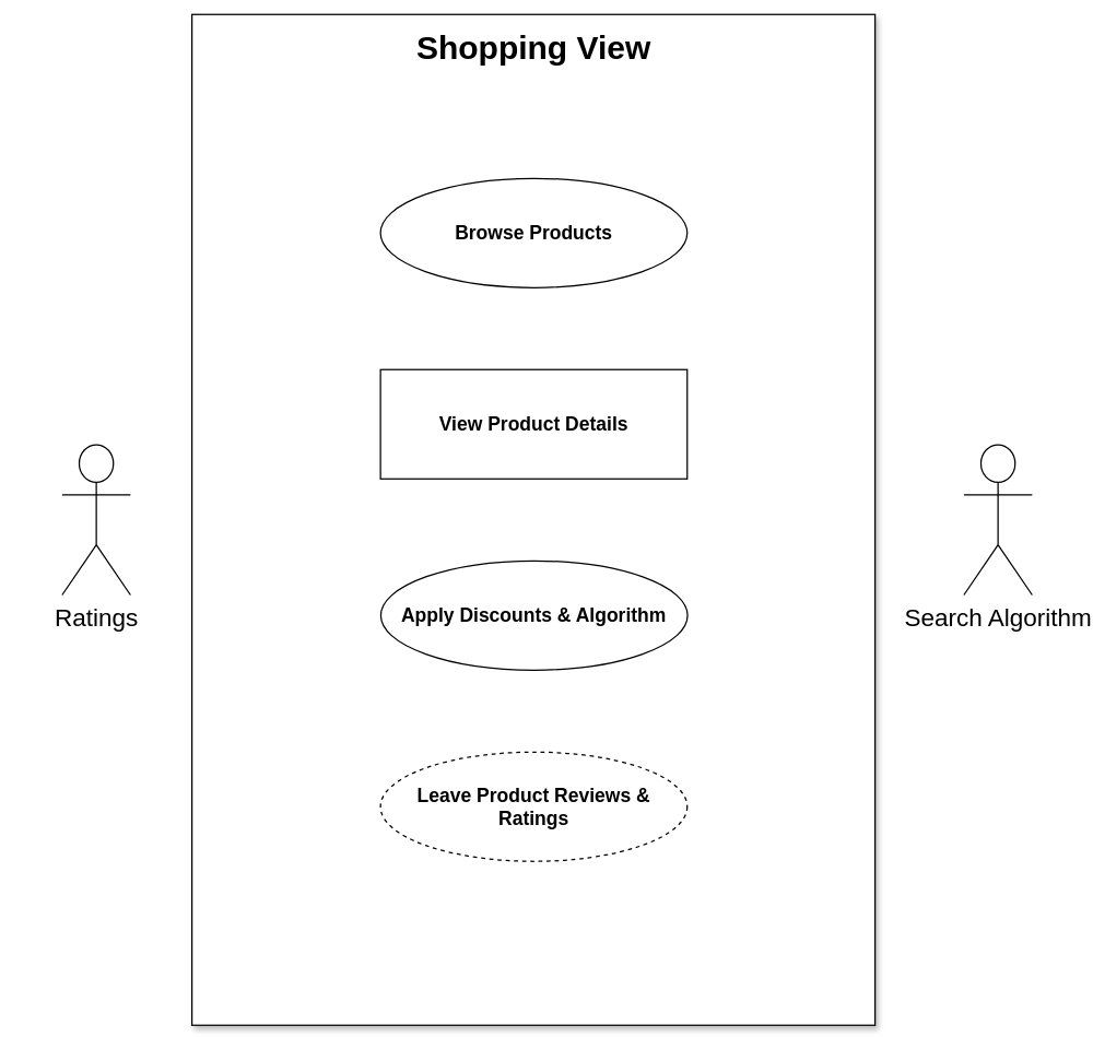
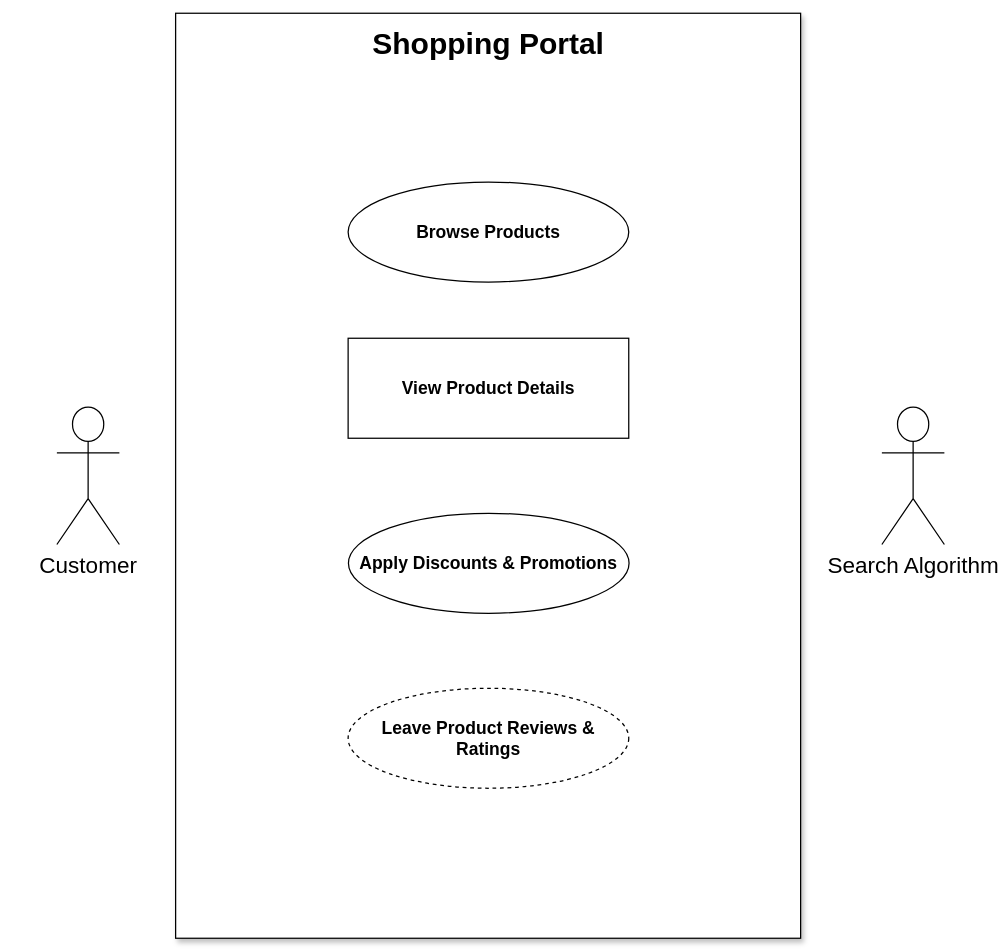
  <mxCell id="0" />
  <mxCell id="1" parent="0" />
  <mxCell id="2" value="&lt;font style=&quot;font-size: 18px;&quot;&gt;Search Algorithm&lt;/font&gt;" style="shape=umlActor;verticalLabelPosition=bottom;verticalAlign=top;html=1;outlineConnect=0;" vertex="1" parent="1"><mxGeometry x="705" y="325" width="50" height="110" as="geometry" /></mxCell>
  <mxCell id="3" value="" style="rounded=0;whiteSpace=wrap;html=1;rotation=90;shadow=1;" vertex="1" parent="1"><mxGeometry x="20" y="130" width="740" height="500" as="geometry" /></mxCell>
- <mxCell id="4" value="&lt;font style=&quot;font-size: 18px;&quot;&gt;Ratings&lt;/font&gt;" style="shape=umlActor;verticalLabelPosition=bottom;verticalAlign=top;html=1;outlineConnect=0;" vertex="1" parent="1"><mxGeometry x="45" y="325" width="50" height="110" as="geometry" /></mxCell>
- <mxCell id="5" value="&lt;font style=&quot;font-size: 24px;&quot;&gt;Shopping View&lt;/font&gt;" style="text;html=1;strokeColor=none;fillColor=none;align=center;verticalAlign=middle;whiteSpace=wrap;rounded=0;fontStyle=1" vertex="1" parent="1"><mxGeometry x="288" y="20" width="205" height="30" as="geometry" /></mxCell>
+ <mxCell id="4" value="&lt;font style=&quot;font-size: 18px;&quot;&gt;Customer&lt;/font&gt;" style="shape=umlActor;verticalLabelPosition=bottom;verticalAlign=top;html=1;outlineConnect=0;" vertex="1" parent="1"><mxGeometry x="45" y="325" width="50" height="110" as="geometry" /></mxCell>
+ <mxCell id="5" value="&lt;font style=&quot;font-size: 24px;&quot;&gt;Shopping Portal&lt;/font&gt;" style="text;html=1;strokeColor=none;fillColor=none;align=center;verticalAlign=middle;whiteSpace=wrap;rounded=0;fontStyle=1" vertex="1" parent="1"><mxGeometry x="288" y="20" width="205" height="30" as="geometry" /></mxCell>
  <mxCell id="6" value="&lt;b&gt;&lt;font style=&quot;font-size: 14px;&quot;&gt;Leave Product Reviews &amp;amp; Ratings&lt;/font&gt;&lt;/b&gt;" style="ellipse;whiteSpace=wrap;html=1;dashed=1;" vertex="1" parent="1"><mxGeometry x="278" y="550" width="224.5" height="80" as="geometry" /></mxCell>
- <mxCell id="7" value="&lt;b&gt;&lt;font style=&quot;font-size: 14px;&quot;&gt;Apply Discounts &amp;amp; Algorithm&lt;/font&gt;&lt;/b&gt;" style="ellipse;whiteSpace=wrap;html=1;" vertex="1" parent="1"><mxGeometry x="278.25" y="410" width="224.5" height="80" as="geometry" /></mxCell>
+ <mxCell id="7" value="&lt;b&gt;&lt;font style=&quot;font-size: 14px;&quot;&gt;Apply Discounts &amp;amp; Promotions&lt;/font&gt;&lt;/b&gt;" style="ellipse;whiteSpace=wrap;html=1;" vertex="1" parent="1"><mxGeometry x="278.25" y="410" width="224.5" height="80" as="geometry" /></mxCell>
  <mxCell id="8" value="&lt;b&gt;&lt;font style=&quot;font-size: 14px;&quot;&gt;View Product Details&lt;/font&gt;&lt;/b&gt;" style="whiteSpace=wrap;html=1;rounded=0;" vertex="1" parent="1"><mxGeometry x="278" y="270" width="224.5" height="80" as="geometry" /></mxCell>
- <mxCell id="9" value="&lt;font style=&quot;font-size: 14px;&quot;&gt;&lt;b&gt;Browse Products&lt;/b&gt;&lt;/font&gt;" style="ellipse;whiteSpace=wrap;html=1;" vertex="1" parent="1"><mxGeometry x="278" y="130" width="224.5" height="80" as="geometry" /></mxCell>
+ <mxCell id="9" value="&lt;font style=&quot;font-size: 14px;&quot;&gt;&lt;b&gt;Browse Products&lt;/b&gt;&lt;/font&gt;" style="ellipse;whiteSpace=wrap;html=1;" vertex="1" parent="1"><mxGeometry x="278" y="145" width="224.5" height="80" as="geometry" /></mxCell>
